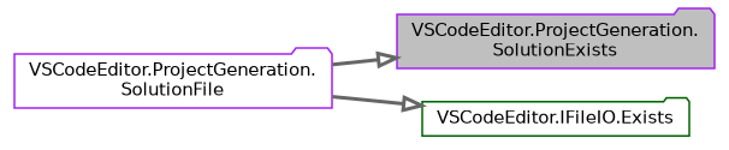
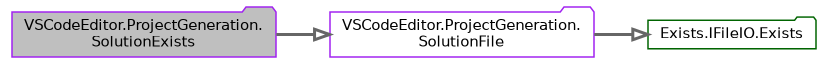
  digraph {
    rankdir=LR
    node [color=purple fillcolor=white fontname=Helvetica fontsize=10 shape=folder style=filled]
    edge [arrowhead=onormal color=gray40 fontname=Helvetica fontsize=10 labelfontname=Helvetica labelfontsize=10 style=bold]
    n1 [fillcolor=grey75 fontcolor=black height=0.2 label="VSCodeEditor.ProjectGeneration.\lSolutionExists" width=0.4]
    n2 [height=0.2 label="VSCodeEditor.ProjectGeneration.\lSolutionFile" width=0.4]
-   n3 [color=darkgreen height=0.2 label="VSCodeEditor.IFileIO.Exists" width=0.4]
-   n2 -> n1
+   n3 [color=darkgreen height=0.2 label="Exists.IFileIO.Exists" width=0.4]
+   n1 -> n2
    n2 -> n3
  }
